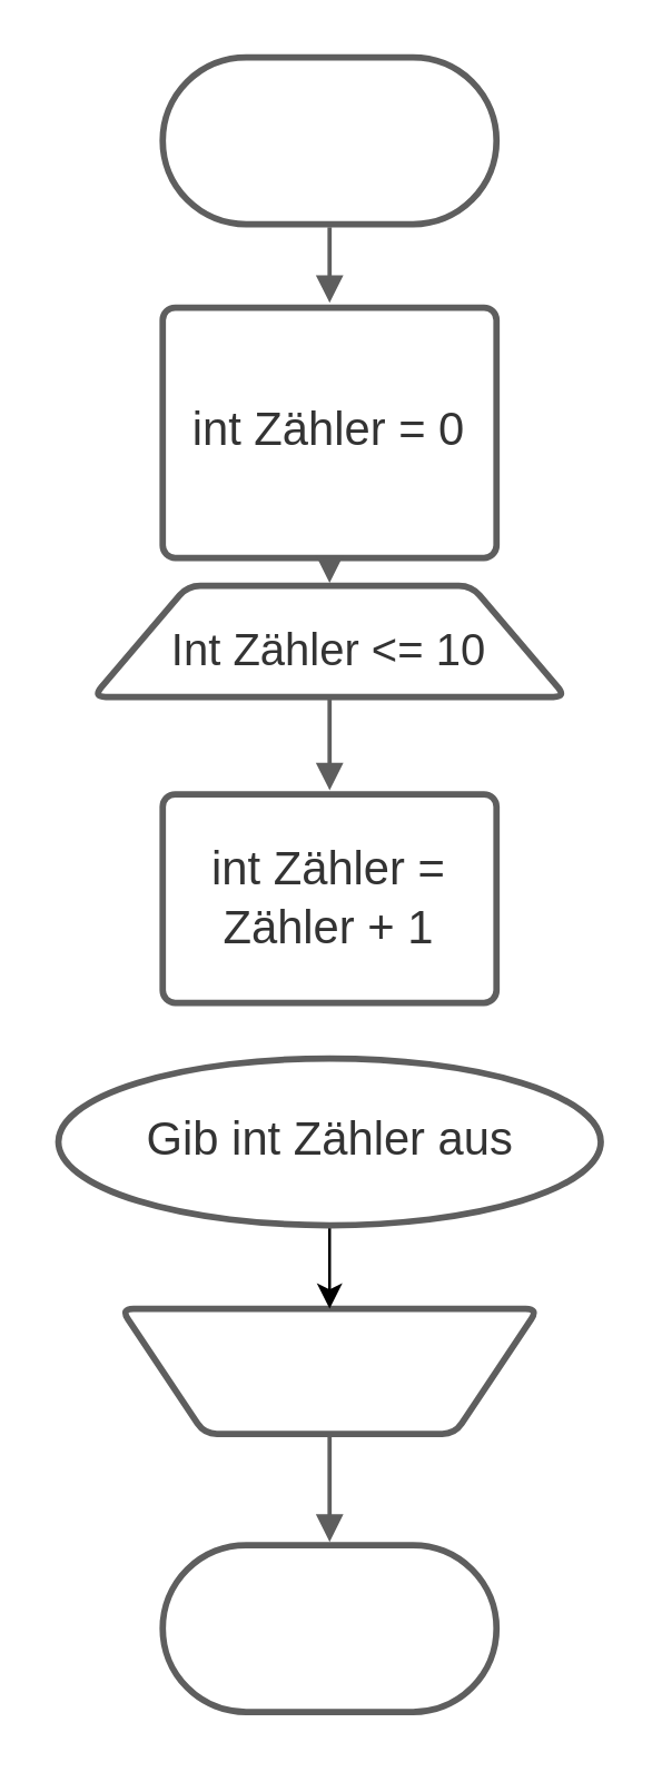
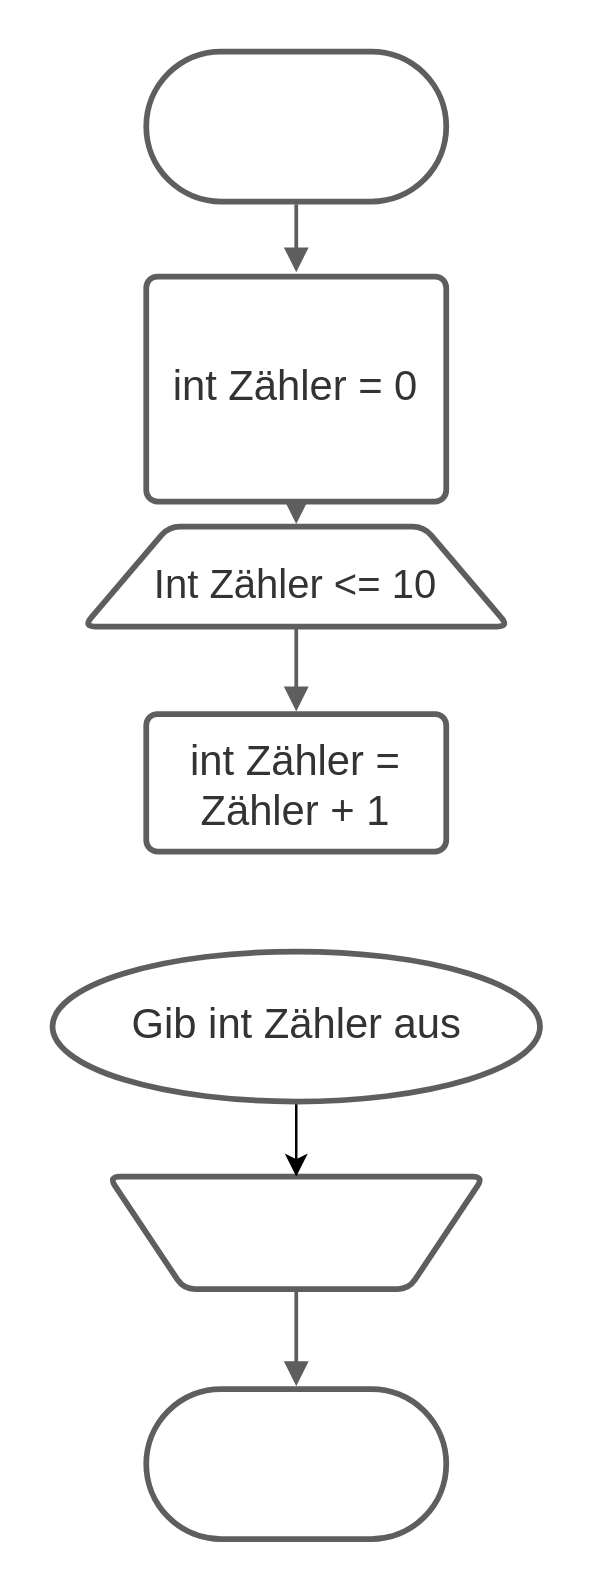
  <mxCell id="0" />
  <mxCell id="1" parent="0" />
  <mxCell id="2" value="" style="html=1;overflow=block;blockSpacing=1;whiteSpace=wrap;rounded=1;arcSize=50;whiteSpace=wrap;fontSize=16.7;fontColor=#333333;align=center;spacing=3.8;strokeColor=#5e5e5e;strokeOpacity=100;strokeWidth=2.3;" parent="1" vertex="1"><mxGeometry x="58" y="20" width="120" height="60" as="geometry" /></mxCell>
  <mxCell id="3" value="int Zähler = 0" style="html=1;overflow=block;blockSpacing=1;whiteSpace=wrap;;whiteSpace=wrap;fontSize=16.7;fontColor=#333333;align=center;spacing=9;strokeColor=#5e5e5e;strokeOpacity=100;rounded=1;absoluteArcSize=1;arcSize=9;strokeWidth=2.3;" parent="1" vertex="1"><mxGeometry x="58" y="110" width="120" height="90" as="geometry" /></mxCell>
  <mxCell id="4" value="" style="html=1;jettySize=18;whiteSpace=wrap;fontSize=13;strokeColor=#5E5E5E;strokeWidth=1.5;rounded=1;arcSize=12;edgeStyle=orthogonalEdgeStyle;startArrow=none;;endArrow=block;endFill=1;;exitX=0.5;exitY=1.019;exitPerimeter=0;entryX=0.5;entryY=-0.019;entryPerimeter=0;" parent="1" source="2" target="3" edge="1"><mxGeometry width="100" height="100" relative="1" as="geometry"><Array as="points" /></mxGeometry></mxCell>
  <mxCell id="5" value="" style="html=1;overflow=block;blockSpacing=1;whiteSpace=wrap;rounded=1;arcSize=50;whiteSpace=wrap;fontSize=13;align=center;spacing=3.8;strokeColor=#5e5e5e;strokeOpacity=100;strokeWidth=2.3;" parent="1" vertex="1"><mxGeometry x="58" y="555" width="120" height="60" as="geometry" /></mxCell>
  <mxCell id="6" value="" style="html=1;overflow=block;blockSpacing=1;whiteSpace=wrap;shape=trapezoid;perimeter=trapezoidPerimeter;anchorPointDirection=0;flipV=1;whiteSpace=wrap;fontSize=16.7;fontColor=#333333;align=center;spacing=3.8;strokeColor=#5e5e5e;strokeOpacity=100;rounded=1;absoluteArcSize=1;arcSize=9;strokeWidth=2.3;" parent="1" vertex="1"><mxGeometry x="43" y="470" width="150" height="45" as="geometry" /></mxCell>
  <mxCell id="7" style="html=1;overflow=block;blockSpacing=1;whiteSpace=wrap;shape=trapezoid;perimeter=trapezoidPerimeter;anchorPointDirection=0;flipV=1;whiteSpace=wrap;fontSize=16.7;fontColor=#333333;align=center;spacing=3.8;strokeColor=#5e5e5e;strokeOpacity=100;rounded=1;absoluteArcSize=1;arcSize=9;rotation=180;strokeWidth=2.3;" parent="1" vertex="1"><mxGeometry x="33" y="210" width="170" height="40" as="geometry" /></mxCell>
  <mxCell id="8" value="Int Zähler &amp;lt;= 10 " style="html=1;overflow=block;blockSpacing=1;whiteSpace=wrap;shape=trapezoid;perimeter=trapezoidPerimeter;anchorPointDirection=0;flipV=1;whiteSpace=wrap;fontSize=16;fontColor=#333333;align=center;spacing=3.8;strokeOpacity=100;rounded=1;absoluteArcSize=1;arcSize=9;strokeWidth=2.3;fillColor=none;strokeColor=none;rotation=0;" parent="7" vertex="1"><mxGeometry width="150" height="45" relative="1" as="geometry"><mxPoint x="10" y="-5" as="offset" /></mxGeometry></mxCell>
  <mxCell id="9" value="" style="html=1;jettySize=18;whiteSpace=wrap;fontSize=13;strokeColor=#5E5E5E;strokeWidth=1.5;rounded=1;arcSize=12;edgeStyle=orthogonalEdgeStyle;startArrow=none;;endArrow=block;endFill=1;;exitX=0.5;exitY=1.019;exitPerimeter=0;entryX=0.5;entryY=-0.025;entryPerimeter=0;" parent="1" source="3" target="7" edge="1"><mxGeometry width="100" height="100" relative="1" as="geometry"><Array as="points" /></mxGeometry></mxCell>
- <mxCell id="10" value="int Zähler = Zähler + 1 " style="html=1;overflow=block;blockSpacing=1;whiteSpace=wrap;;whiteSpace=wrap;fontSize=16.7;fontColor=#333333;align=center;spacing=9;strokeColor=#5e5e5e;strokeOpacity=100;rounded=1;absoluteArcSize=1;arcSize=9;strokeWidth=2.3;" parent="1" vertex="1"><mxGeometry x="58" y="285" width="120" height="75" as="geometry" /></mxCell>
+ <mxCell id="10" value="int Zähler = Zähler + 1 " style="html=1;overflow=block;blockSpacing=1;whiteSpace=wrap;;whiteSpace=wrap;fontSize=16.7;fontColor=#333333;align=center;spacing=9;strokeColor=#5e5e5e;strokeOpacity=100;rounded=1;absoluteArcSize=1;arcSize=9;strokeWidth=2.3;" parent="1" vertex="1"><mxGeometry x="58" y="285" width="120" height="55" as="geometry" /></mxCell>
  <mxCell id="11" value="" style="edgeStyle=orthogonalEdgeStyle;rounded=0;orthogonalLoop=1;jettySize=auto;html=1;fontSize=16;" edge="1" parent="1" source="12" target="6"><mxGeometry relative="1" as="geometry" /></mxCell>
  <mxCell id="12" value="Gib int Zähler aus" style="ellipse;html=1;overflow=block;blockSpacing=1;whiteSpace=wrap;whiteSpace=wrap;fontSize=16.7;fontColor=#333333;align=center;spacing=9;strokeColor=#5e5e5e;strokeOpacity=100;absoluteArcSize=1;arcSize=9;strokeWidth=2.3;" parent="1" vertex="1"><mxGeometry x="20.5" y="380" width="195" height="60" as="geometry" /></mxCell>
  <mxCell id="13" value="" style="html=1;jettySize=18;whiteSpace=wrap;fontSize=13;strokeColor=#5E5E5E;strokeWidth=1.5;rounded=1;arcSize=12;edgeStyle=orthogonalEdgeStyle;startArrow=none;;endArrow=block;endFill=1;;exitX=0.5;exitY=1.025;exitPerimeter=0;entryX=0.5;entryY=-0.019;entryPerimeter=0;" parent="1" source="7" target="10" edge="1"><mxGeometry width="100" height="100" relative="1" as="geometry"><Array as="points" /></mxGeometry></mxCell>
  <mxCell id="14" value="" style="html=1;jettySize=18;whiteSpace=wrap;fontSize=13;strokeColor=#5E5E5E;strokeWidth=1.5;rounded=1;arcSize=12;edgeStyle=orthogonalEdgeStyle;startArrow=none;;endArrow=block;endFill=1;;exitX=0.5;exitY=-0.025;exitPerimeter=0;entryX=0.5;entryY=-0.019;entryPerimeter=0;" parent="1" source="6" target="5" edge="1"><mxGeometry width="100" height="100" relative="1" as="geometry"><Array as="points" /></mxGeometry></mxCell>
